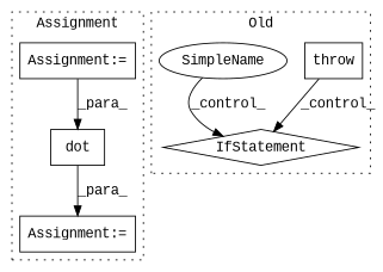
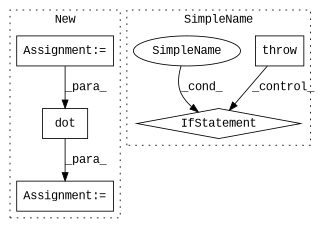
  digraph {
    fontname="Liberation Mono"
    node [a=7 fontname="Liberation Mono" l=1 shape=box]
    edge [fontname="Liberation Mono"]
    n1 [a=32 l="4,1" label=dot s="1795,1823"]
    n2 [label="Assignment:=" s=1788]
    n3 [label="Assignment:=" s=1665]
    n4 [a=53 l=6 label=throw s=1147]
    n5 [a=25 l="4,2" label=IfStatement s="1045,1067" shape=diamond]
    n6 [a=42 label=SimpleName shape=ellipse l=""]
    subgraph cluster_1 {
-     label=Assignment
+     label=New
      style=dotted
      n1
      n2
      n3
    }
    subgraph cluster_2 {
-     label=Old
+     label=SimpleName
      style=dotted
      n4
      n5
      n6
    }
    n1 -> n2 [label=_para_]
    n3 -> n1 [label=_para_]
    n4 -> n5 [label=_control_]
-   n6 -> n5 [label=_control_]
+   n6 -> n5 [label=_cond_]
  }
